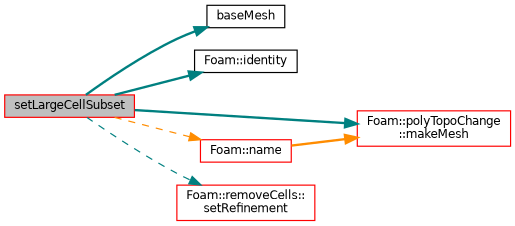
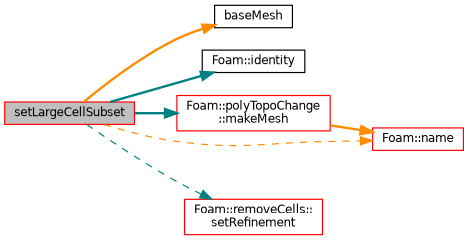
  digraph {
    rankdir=LR
    node [color=red fontname=Helvetica fontsize=10 shape=record]
    edge [color=teal fontname=Helvetica fontsize=10 labelfontname=Helvetica labelfontsize=10 style=bold]
    n1 [fillcolor=grey75 fontcolor=black height=0.2 label=setLargeCellSubset style=filled width=0.4]
    n2 [color=black height=0.2 label=baseMesh width=0.4]
    n3 [color=black height=0.2 label="Foam::identity" width=0.4]
    n4 [height=0.2 label="Foam::polyTopoChange\l::makeMesh" width=0.4]
    n5 [height=0.2 label="Foam::name" width=0.4]
    n6 [height=0.2 label="Foam::removeCells::\lsetRefinement" width=0.4]
-   n1 -> n2
+   n1 -> n2 [color=darkorange]
    n1 -> n3
    n1 -> n4
    n1 -> n5 [color=darkorange style=dashed]
    n1 -> n6 [style=dashed]
-   n5 -> n4 [color=darkorange]
+   n4 -> n5 [color=darkorange]
  }
